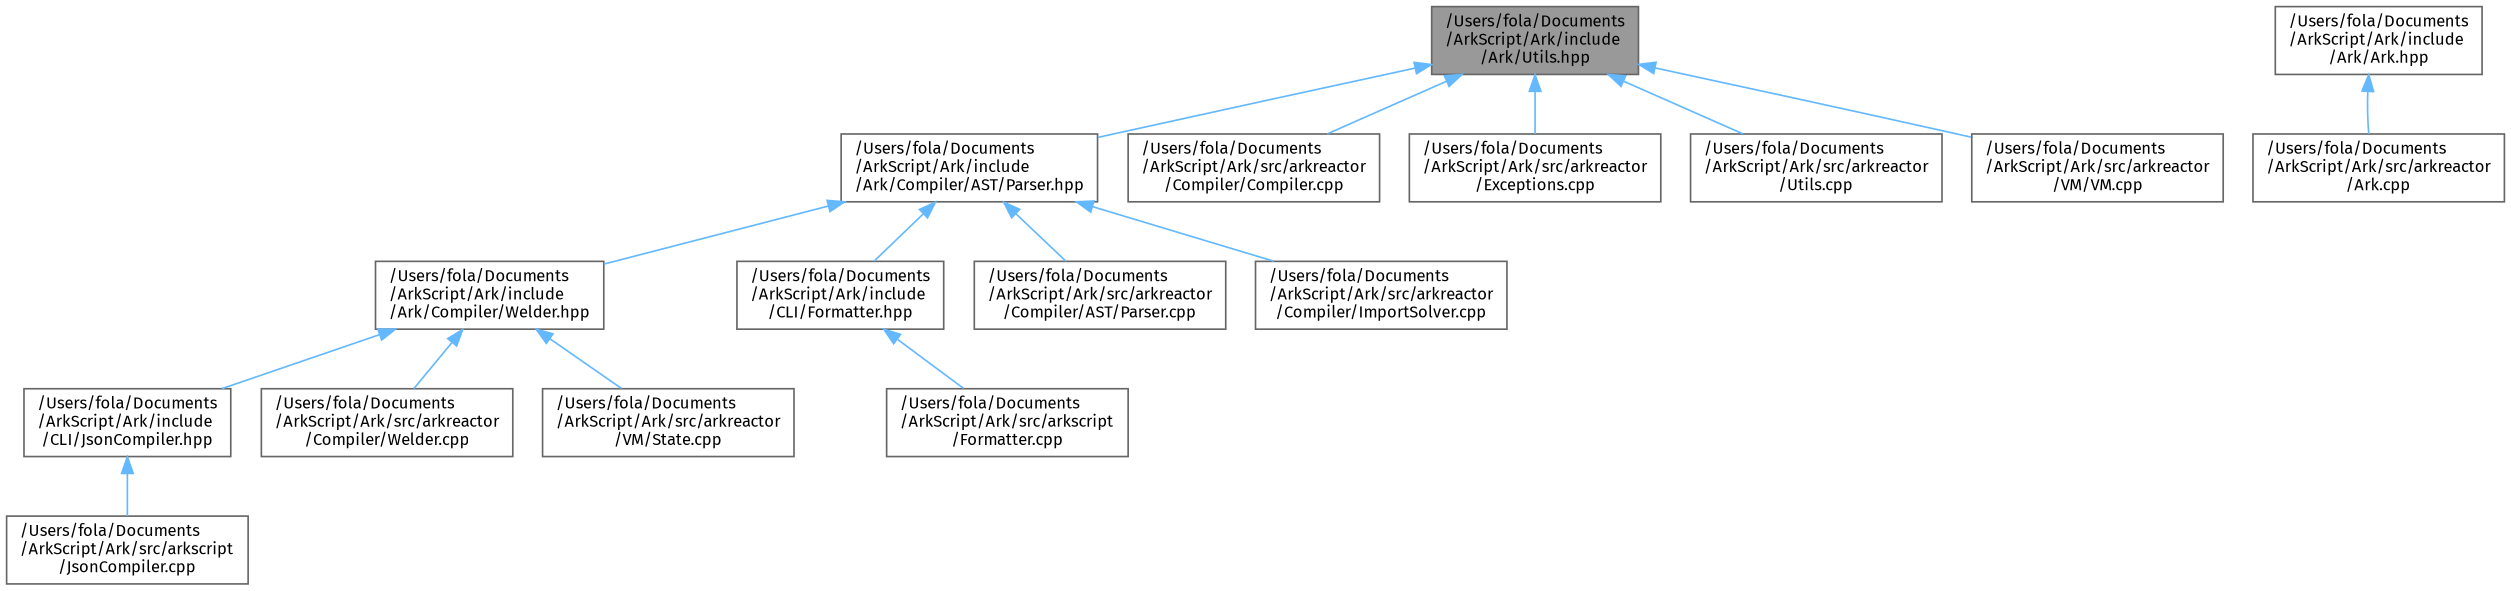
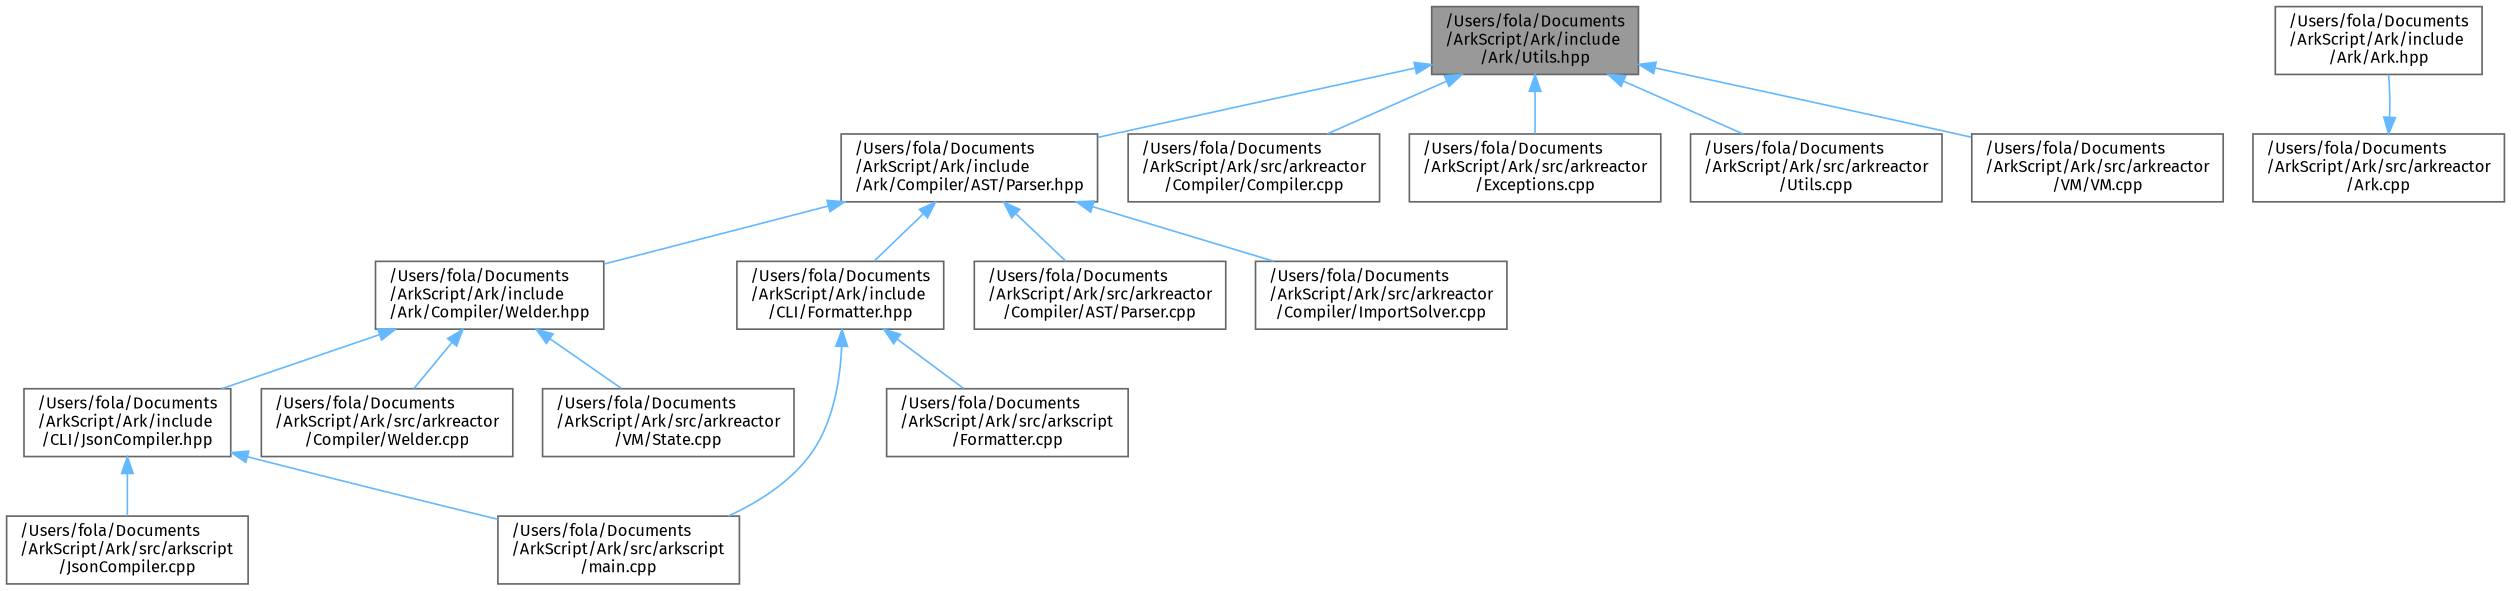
  digraph {
    fontname="Fira Sans"
    node [color=grey40 fillcolor=white fontname="Fira Sans" fontsize=10 shape=box style=filled]
    edge [color=steelblue1 dir=back fontname="Fira Sans" fontsize=10 labelfontname=Helvetica labelfontsize=10 style=solid]
    n1 [color=gray40 fillcolor=grey60 fontcolor=black height=0.2 label="/Users/fola/Documents\l/ArkScript/Ark/include\l/Ark/Utils.hpp" width=0.4]
    n2 [height=0.2 label="/Users/fola/Documents\l/ArkScript/Ark/include\l/Ark/Compiler/AST/Parser.hpp" width=0.4]
    n3 [height=0.2 label="/Users/fola/Documents\l/ArkScript/Ark/src/arkreactor\l/Compiler/Compiler.cpp" width=0.4]
    n4 [height=0.2 label="/Users/fola/Documents\l/ArkScript/Ark/src/arkreactor\l/Exceptions.cpp" width=0.4]
    n5 [height=0.2 label="/Users/fola/Documents\l/ArkScript/Ark/src/arkreactor\l/Utils.cpp" width=0.4]
    n6 [height=0.2 label="/Users/fola/Documents\l/ArkScript/Ark/src/arkreactor\l/VM/VM.cpp" width=0.4]
    n7 [height=0.2 label="/Users/fola/Documents\l/ArkScript/Ark/include\l/Ark/Ark.hpp" width=0.4]
    n8 [height=0.2 label="/Users/fola/Documents\l/ArkScript/Ark/src/arkreactor\l/Ark.cpp" width=0.4]
    n9 [height=0.2 label="/Users/fola/Documents\l/ArkScript/Ark/include\l/Ark/Compiler/Welder.hpp" width=0.4]
    n10 [height=0.2 label="/Users/fola/Documents\l/ArkScript/Ark/include\l/CLI/Formatter.hpp" width=0.4]
    n11 [height=0.2 label="/Users/fola/Documents\l/ArkScript/Ark/src/arkreactor\l/Compiler/AST/Parser.cpp" width=0.4]
    n12 [height=0.2 label="/Users/fola/Documents\l/ArkScript/Ark/src/arkreactor\l/Compiler/ImportSolver.cpp" width=0.4]
    n13 [height=0.2 label="/Users/fola/Documents\l/ArkScript/Ark/include\l/CLI/JsonCompiler.hpp" width=0.4]
    n14 [height=0.2 label="/Users/fola/Documents\l/ArkScript/Ark/src/arkreactor\l/Compiler/Welder.cpp" width=0.4]
    n15 [height=0.2 label="/Users/fola/Documents\l/ArkScript/Ark/src/arkreactor\l/VM/State.cpp" width=0.4]
+   n16 [height=0.2 label="/Users/fola/Documents\l/ArkScript/Ark/src/arkscript\l/main.cpp" width=0.4]
    n17 [height=0.2 label="/Users/fola/Documents\l/ArkScript/Ark/src/arkscript\l/Formatter.cpp" width=0.4]
    n18 [height=0.2 label="/Users/fola/Documents\l/ArkScript/Ark/src/arkscript\l/JsonCompiler.cpp" width=0.4]
    n1 -> n2
    n1 -> n3
    n1 -> n4
    n1 -> n5
    n1 -> n6
    n2 -> n9
    n2 -> n10
    n2 -> n11
    n2 -> n12
-   n7 -> n8
+   n8 -> n7
    n9 -> n13
    n9 -> n14
    n9 -> n15
+   n10 -> n16
    n10 -> n17
+   n13 -> n16
    n13 -> n18
  }
